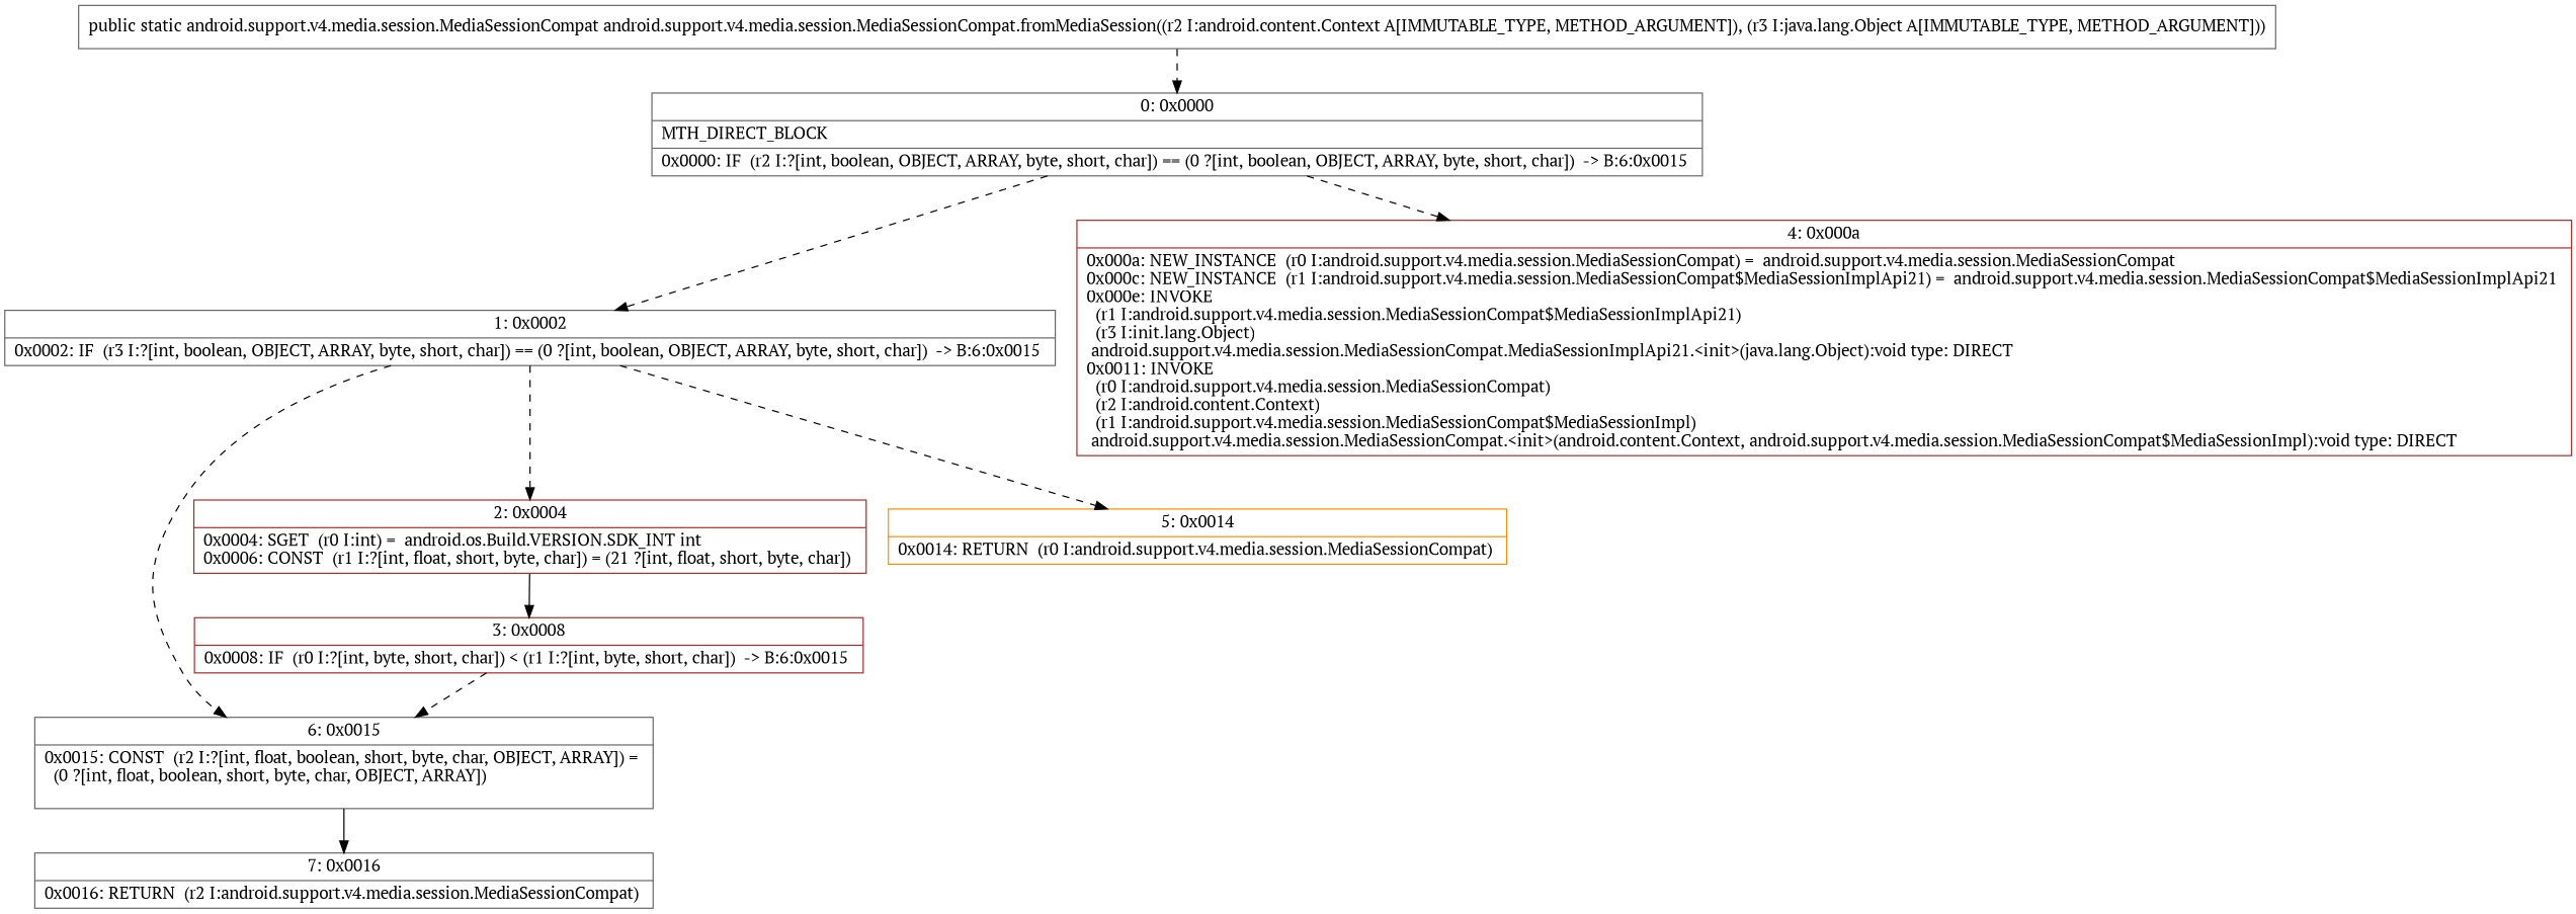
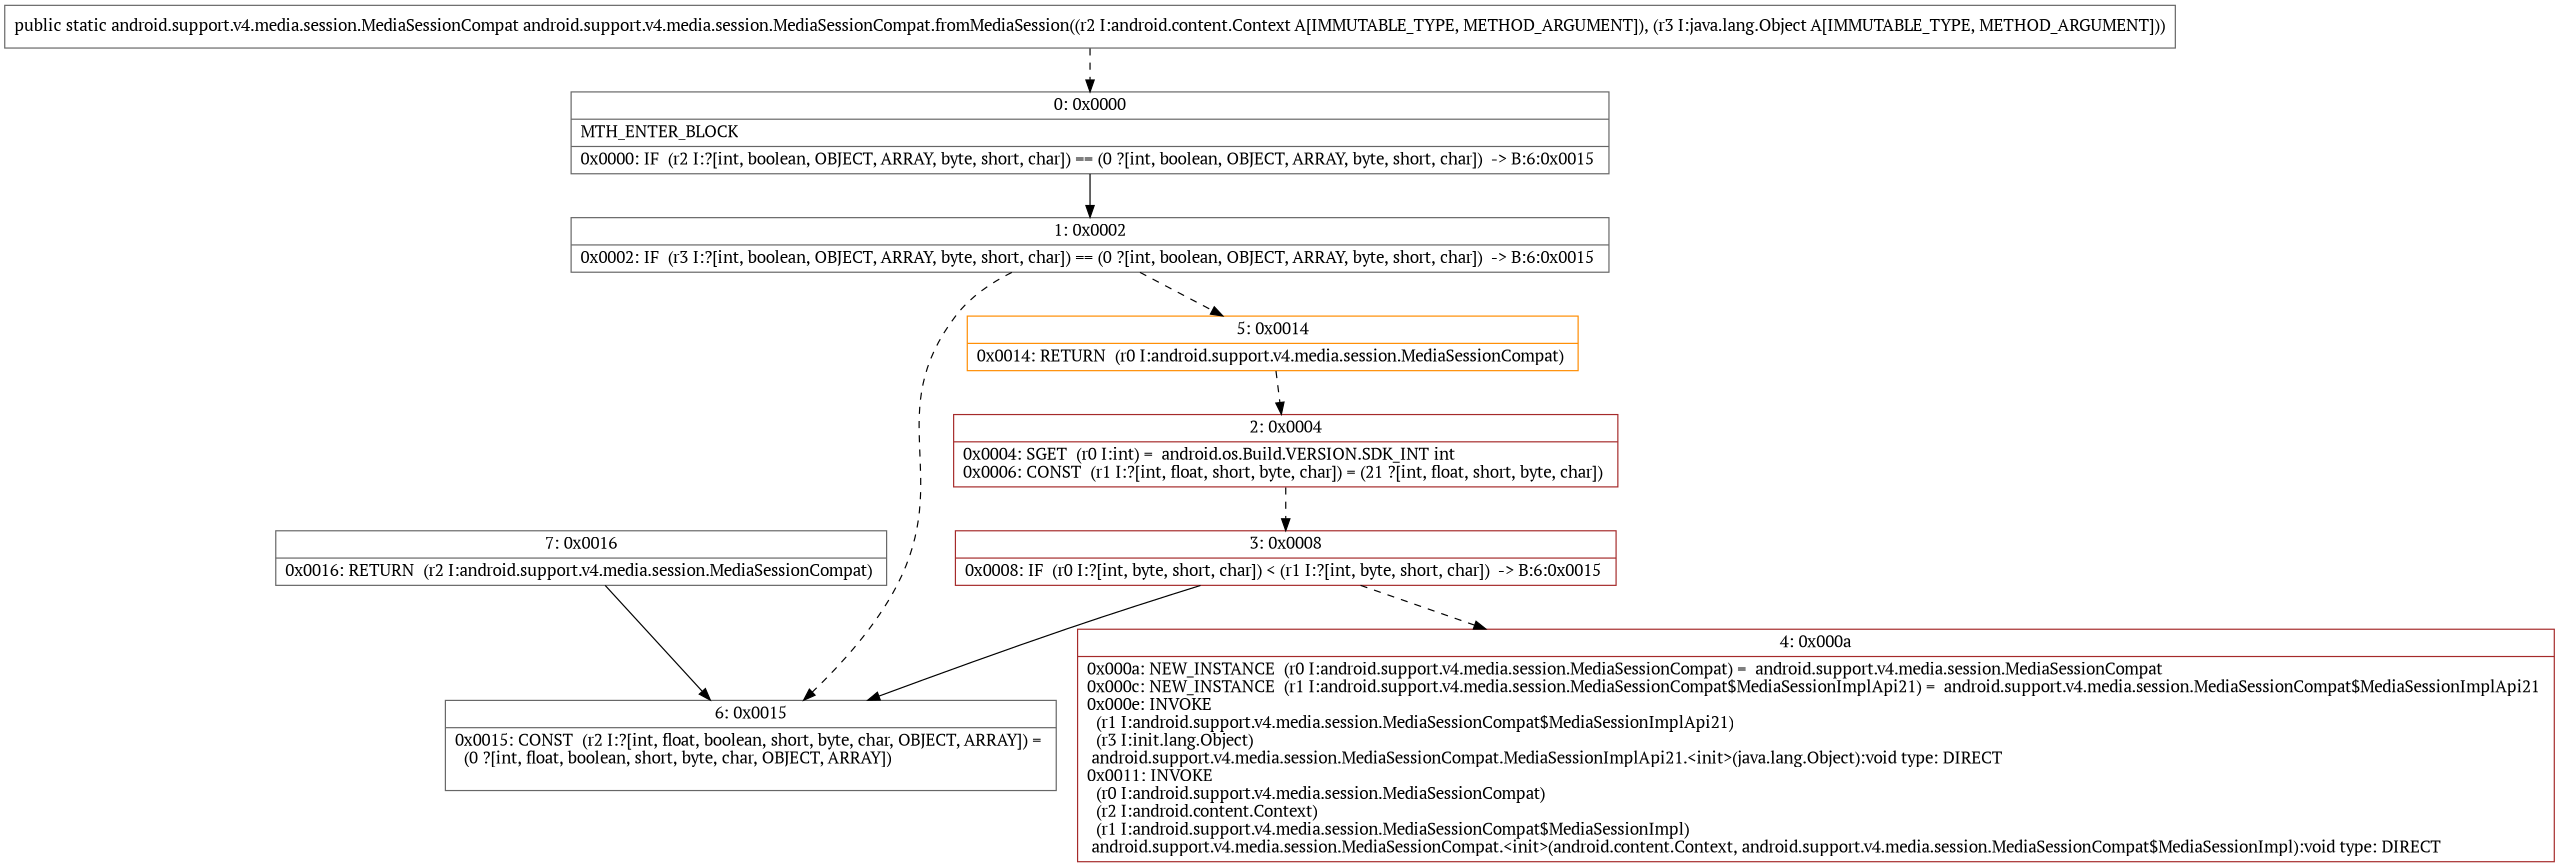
  digraph {
    fontname="PT Serif"
    node [color=gray40 fontname="PT Serif" shape=record]
    edge [fontname="PT Serif" style=dashed]
-   n1 [label="{0\:\ 0x0000|MTH_DIRECT_BLOCK\l|0x0000: IF  (r2 I:?[int, boolean, OBJECT, ARRAY, byte, short, char]) == (0 ?[int, boolean, OBJECT, ARRAY, byte, short, char])  \-\> B:6:0x0015 \l}"]
+   n1 [label="{0\:\ 0x0000|MTH_ENTER_BLOCK\l|0x0000: IF  (r2 I:?[int, boolean, OBJECT, ARRAY, byte, short, char]) == (0 ?[int, boolean, OBJECT, ARRAY, byte, short, char])  \-\> B:6:0x0015 \l}"]
    n2 [label="{1\:\ 0x0002|0x0002: IF  (r3 I:?[int, boolean, OBJECT, ARRAY, byte, short, char]) == (0 ?[int, boolean, OBJECT, ARRAY, byte, short, char])  \-\> B:6:0x0015 \l}"]
    n3 [label="{6\:\ 0x0015|0x0015: CONST  (r2 I:?[int, float, boolean, short, byte, char, OBJECT, ARRAY]) = \l  (0 ?[int, float, boolean, short, byte, char, OBJECT, ARRAY])\l \l}"]
    n4 [color=brown label="{2\:\ 0x0004|0x0004: SGET  (r0 I:int) =  android.os.Build.VERSION.SDK_INT int \l0x0006: CONST  (r1 I:?[int, float, short, byte, char]) = (21 ?[int, float, short, byte, char]) \l}"]
    n5 [color=darkorange label="{5\:\ 0x0014|0x0014: RETURN  (r0 I:android.support.v4.media.session.MediaSessionCompat) \l}"]
    n6 [label="{7\:\ 0x0016|0x0016: RETURN  (r2 I:android.support.v4.media.session.MediaSessionCompat) \l}"]
    n7 [color=brown label="{3\:\ 0x0008|0x0008: IF  (r0 I:?[int, byte, short, char]) \< (r1 I:?[int, byte, short, char])  \-\> B:6:0x0015 \l}"]
    n8 [color=brown label="{4\:\ 0x000a|0x000a: NEW_INSTANCE  (r0 I:android.support.v4.media.session.MediaSessionCompat) =  android.support.v4.media.session.MediaSessionCompat \l0x000c: NEW_INSTANCE  (r1 I:android.support.v4.media.session.MediaSessionCompat$MediaSessionImplApi21) =  android.support.v4.media.session.MediaSessionCompat$MediaSessionImplApi21 \l0x000e: INVOKE  \l  (r1 I:android.support.v4.media.session.MediaSessionCompat$MediaSessionImplApi21)\l  (r3 I:init.lang.Object)\l android.support.v4.media.session.MediaSessionCompat.MediaSessionImplApi21.\<init\>(java.lang.Object):void type: DIRECT \l0x0011: INVOKE  \l  (r0 I:android.support.v4.media.session.MediaSessionCompat)\l  (r2 I:android.content.Context)\l  (r1 I:android.support.v4.media.session.MediaSessionCompat$MediaSessionImpl)\l android.support.v4.media.session.MediaSessionCompat.\<init\>(android.content.Context, android.support.v4.media.session.MediaSessionCompat$MediaSessionImpl):void type: DIRECT \l}"]
    n9 [label="{public static android.support.v4.media.session.MediaSessionCompat android.support.v4.media.session.MediaSessionCompat.fromMediaSession((r2 I:android.content.Context A[IMMUTABLE_TYPE, METHOD_ARGUMENT]), (r3 I:java.lang.Object A[IMMUTABLE_TYPE, METHOD_ARGUMENT])) }"]
-   n1 -> n2
+   n1 -> n2 [style=solid]
    n2 -> n3
-   n2 -> n4
+   n5 -> n4
    n2 -> n5
-   n3 -> n6 [style=solid]
-   n4 -> n7 [style=solid]
-   n7 -> n3
-   n1 -> n8
+   n6 -> n3 [style=solid]
+   n4 -> n7
+   n7 -> n3 [style=solid]
+   n7 -> n8
    n9 -> n1
  }
